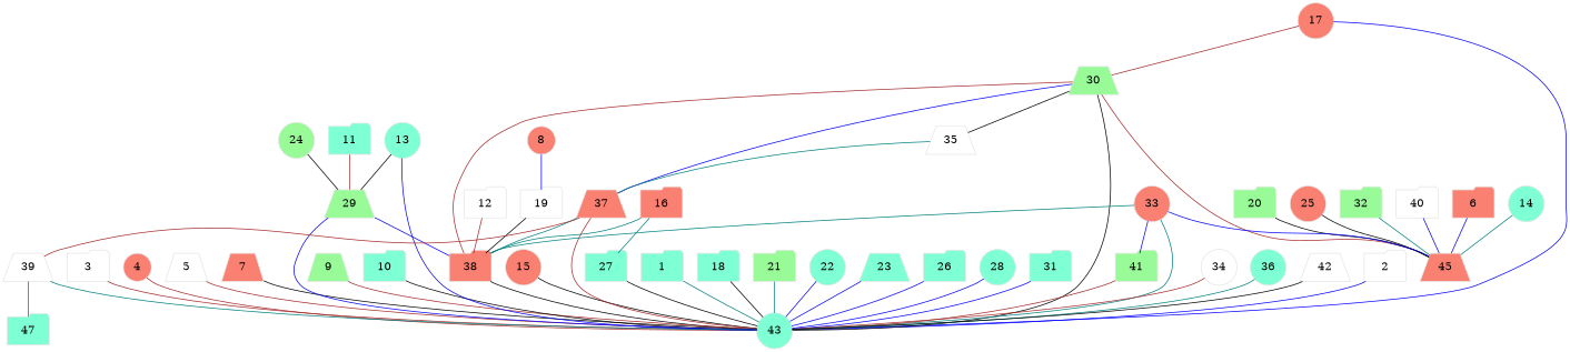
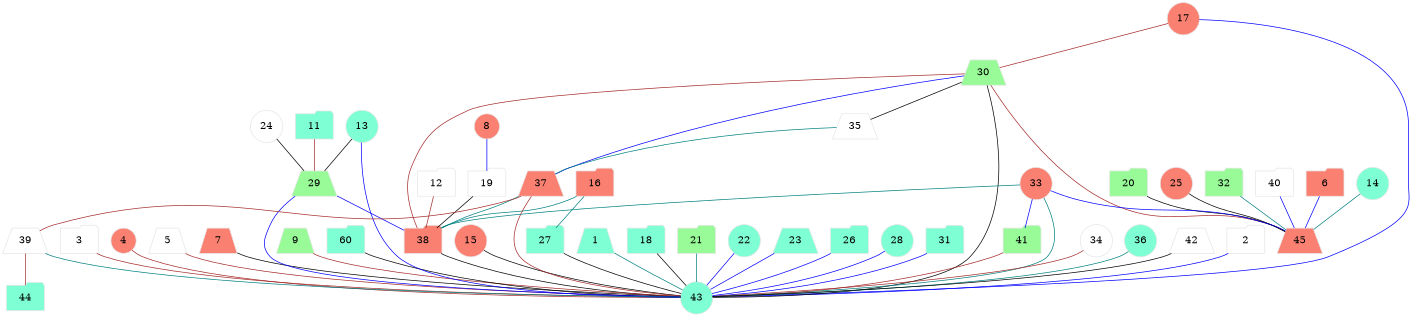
  graph {
    node [color=gray90 fillcolor=aquamarine shape=folder style=filled]
    edge [color=blue weight=1.0]
-   1
+   1 [shape=trapezium]
    43 [shape=circle]
    2 [fillcolor=white]
    3 [fillcolor=white]
    4 [fillcolor=salmon shape=circle]
    5 [fillcolor=white shape=trapezium]
    6 [fillcolor=salmon]
    45 [fillcolor=salmon shape=trapezium]
    7 [fillcolor=salmon shape=trapezium]
    8 [fillcolor=salmon shape=circle]
    19 [fillcolor=white]
    38 [fillcolor=salmon]
    9 [fillcolor=palegreen shape=trapezium]
-   10
+   10 [label=60]
    29 [fillcolor=palegreen shape=trapezium]
    11
    12 [fillcolor=white]
    13 [shape=circle]
    14 [shape=circle]
    15 [fillcolor=salmon shape=circle]
    16 [fillcolor=salmon]
    27
    17 [fillcolor=salmon shape=circle]
    30 [fillcolor=palegreen shape=trapezium]
    35 [fillcolor=white shape=trapezium]
    37 [fillcolor=salmon shape=trapezium]
    18
    20 [fillcolor=palegreen]
    21 [fillcolor=palegreen]
    22 [shape=circle]
    23 [shape=trapezium]
-   24 [fillcolor=palegreen shape=circle]
+   24 [fillcolor=white shape=circle]
    25 [fillcolor=salmon shape=circle]
    26
    28 [shape=circle]
    39 [fillcolor=white shape=trapezium]
    31
    32 [fillcolor=palegreen]
    33 [fillcolor=salmon shape=circle]
    41 [fillcolor=palegreen]
    34 [fillcolor=white shape=circle]
    36 [shape=circle]
-   44 [label=47]
+   44
    40 [fillcolor=white]
    42 [fillcolor=white shape=trapezium]
    1 -- 43 [color=teal]
    2 -- 43
    3 -- 43 [color=brown]
    4 -- 43 [color=brown]
    5 -- 43 [color=brown]
    6 -- 45
    7 -- 43 [color=black]
    8 -- 19
    19 -- 38 [color=black]
    38 -- 43 [color=black]
    9 -- 43 [color=brown]
    10 -- 43 [color=black]
    29 -- 43
    29 -- 38
    11 -- 29 [color=brown]
    12 -- 38 [color=brown]
    13 -- 43
    13 -- 29 [color=black]
    14 -- 45 [color=teal]
    15 -- 43 [color=black]
    16 -- 38 [color=teal]
    16 -- 27 [color=teal]
    27 -- 43 [color=black]
    17 -- 43
    17 -- 30 [color=brown]
    30 -- 43 [color=black weight=2.0]
    30 -- 45 [color=brown weight=2.0]
    30 -- 38 [color=brown]
    30 -- 35 [color=black]
    30 -- 37
    35 -- 37 [color=teal]
    37 -- 43 [color=brown weight=2.0]
    37 -- 38 [color=teal]
    37 -- 39 [color=brown]
    18 -- 43 [color=black]
    20 -- 45 [color=black]
    21 -- 43 [color=teal]
    22 -- 43 [weight=2.0]
    23 -- 43
    24 -- 29 [color=black]
    25 -- 45 [color=black]
    26 -- 43
    28 -- 43
    39 -- 43 [color=teal]
    39 -- 44 [color=brown]
    31 -- 43
    32 -- 45 [color=teal]
    33 -- 43 [color=teal weight=2.0]
    33 -- 45
    33 -- 38 [color=teal weight=2.0]
    33 -- 41
    41 -- 43 [color=brown]
    34 -- 43 [color=brown]
    36 -- 43 [color=teal]
    40 -- 45
    42 -- 43 [color=black]
  }
